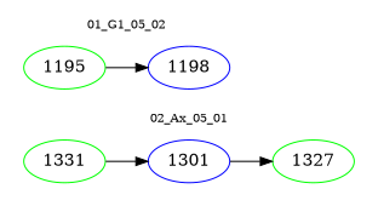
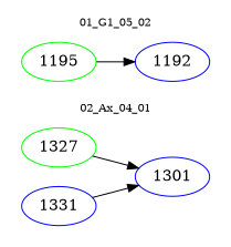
  digraph {
    rankdir=LR
    node [color=green]
    edge [color=black]
    n1 [label=1327]
    n2 [color=blue label=1301]
-   n3 [label=1331]
+   n3 [color=blue label=1331]
    n4 [label=1195]
-   n5 [color=blue label=1198]
+   n5 [color=blue label=1192]
    subgraph cluster_1 {
      color=white
      fontsize=10
-     label="02_Ax_05_01"
+     label="02_Ax_04_01"
      n1
      n2
      n3
    }
    subgraph cluster_2 {
      color=white
      fontsize=10
      label="01_G1_05_02"
      n4
      n5
    }
-   n2 -> n1
+   n1 -> n2
    n3 -> n2
    n4 -> n5
  }
